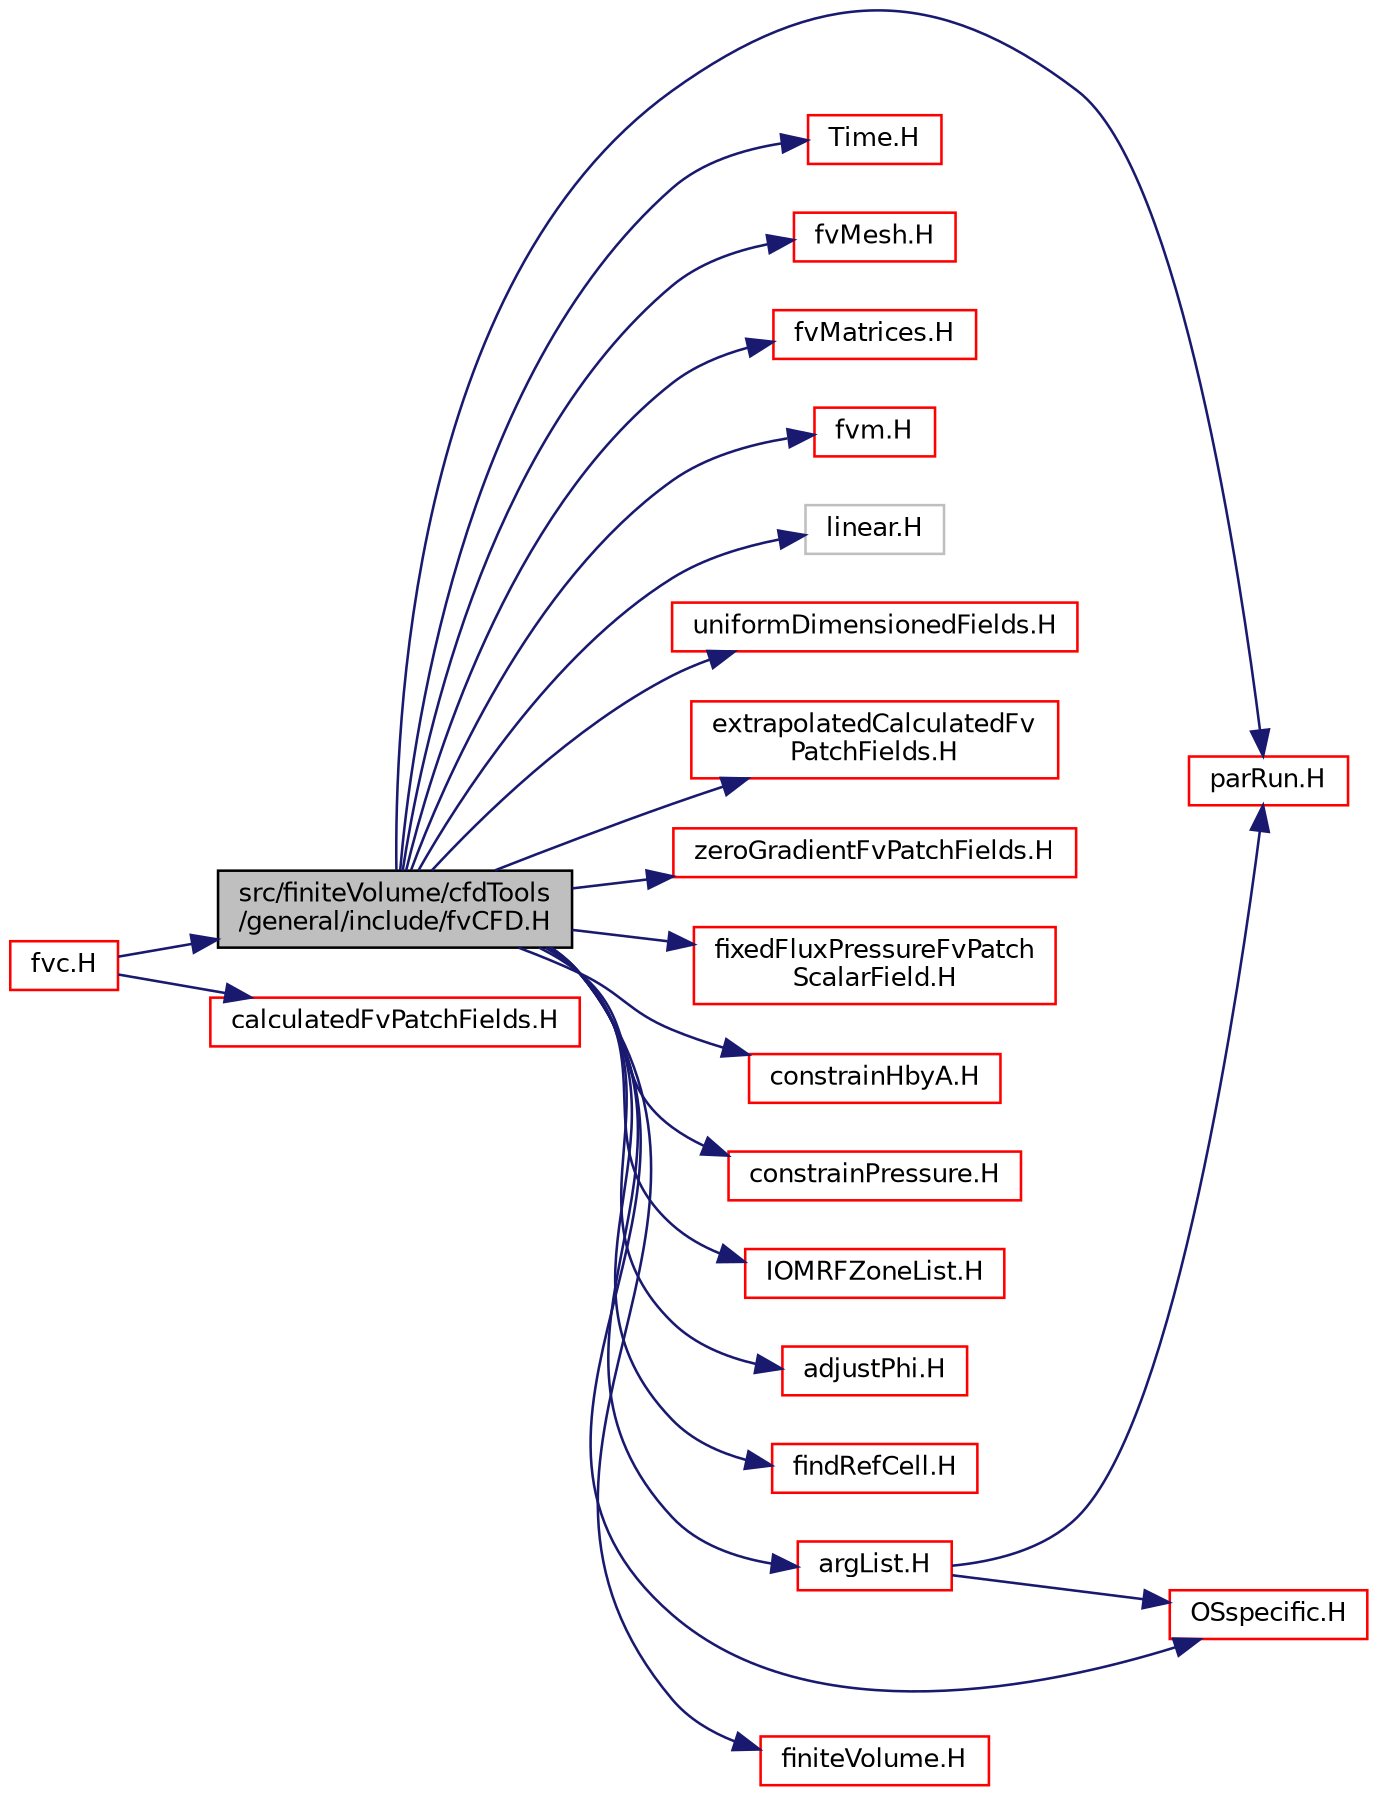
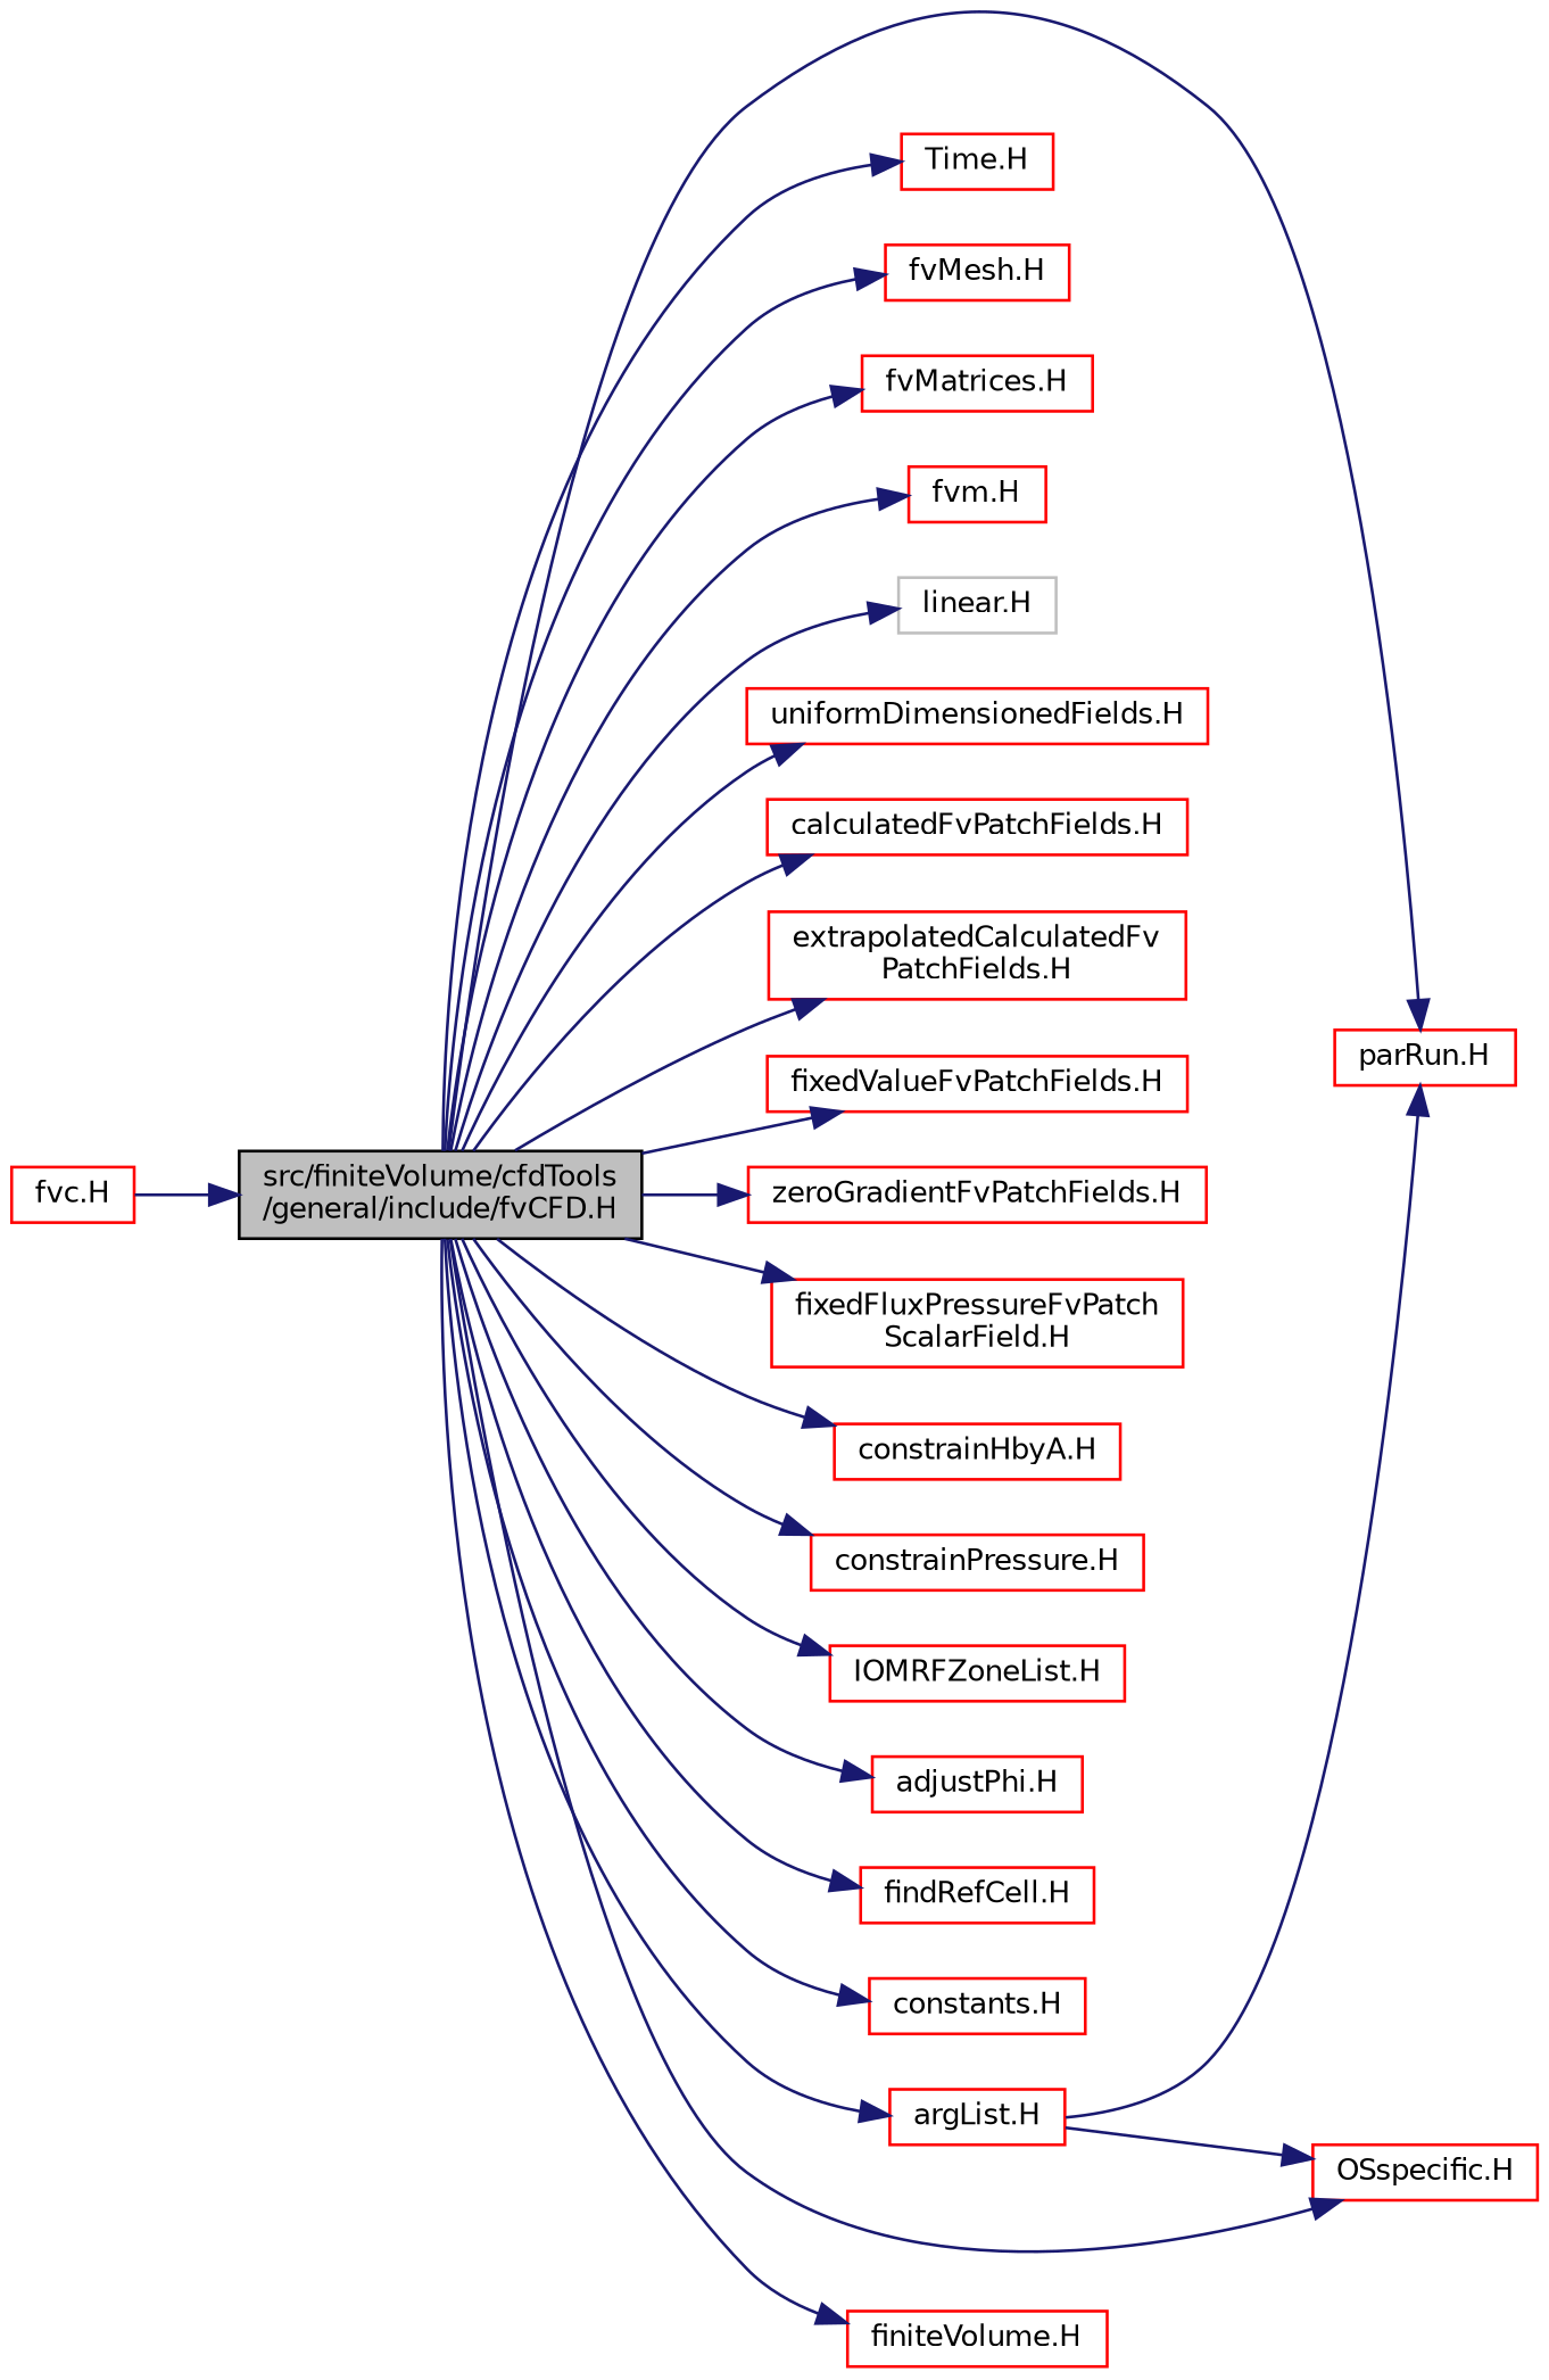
  digraph {
    rankdir=LR
    node [color=red fontname=Helvetica fontsize=10 shape=record]
    edge [color=midnightblue fontname=Helvetica fontsize=10 labelfontname=Helvetica labelfontsize=10 style=solid]
    n1 [color=black fillcolor=grey75 fontcolor=black height=0.2 label="src/finiteVolume/cfdTools\l/general/include/fvCFD.H" style=filled width=0.4]
    n2 [height=0.2 label="parRun.H" width=0.4]
    n3 [height=0.2 label="Time.H" width=0.4]
    n4 [height=0.2 label="fvMesh.H" width=0.4]
    n5 [height=0.2 label="fvMatrices.H" width=0.4]
    n6 [height=0.2 label="fvm.H" width=0.4]
    n7 [color=grey75 height=0.2 label="linear.H" width=0.4]
    n8 [height=0.2 label="uniformDimensionedFields.H" width=0.4]
    n9 [height=0.2 label="calculatedFvPatchFields.H" width=0.4]
    n10 [height=0.2 label="extrapolatedCalculatedFv\lPatchFields.H" width=0.4]
+   n11 [height=0.2 label="fixedValueFvPatchFields.H" width=0.4]
    n12 [height=0.2 label="zeroGradientFvPatchFields.H" width=0.4]
    n13 [height=0.2 label="fixedFluxPressureFvPatch\lScalarField.H" width=0.4]
    n14 [height=0.2 label="constrainHbyA.H" width=0.4]
    n15 [height=0.2 label="constrainPressure.H" width=0.4]
    n16 [height=0.2 label="IOMRFZoneList.H" width=0.4]
    n17 [height=0.2 label="adjustPhi.H" width=0.4]
    n18 [height=0.2 label="findRefCell.H" width=0.4]
+   n19 [height=0.2 label="constants.H" width=0.4]
    n20 [height=0.2 label="OSspecific.H" width=0.4]
    n21 [height=0.2 label="argList.H" width=0.4]
    n22 [height=0.2 label="finiteVolume.H" width=0.4]
    n23 [height=0.2 label="fvc.H" width=0.4]
    n1 -> n2
    n1 -> n3
    n1 -> n4
    n1 -> n5
    n1 -> n6
    n1 -> n7
    n1 -> n8
-   n23 -> n9
+   n1 -> n9
    n1 -> n10
+   n1 -> n11
    n1 -> n12
    n1 -> n13
    n1 -> n14
    n1 -> n15
    n1 -> n16
    n1 -> n17
    n1 -> n18
+   n1 -> n19
    n1 -> n20
    n1 -> n21
    n1 -> n22
    n21 -> n2
    n21 -> n20
    n23 -> n1
  }
